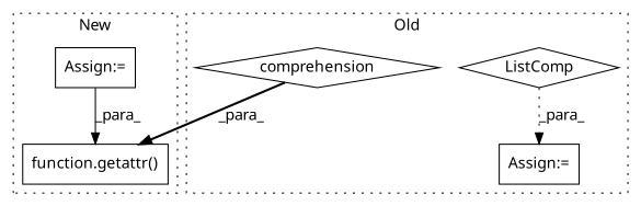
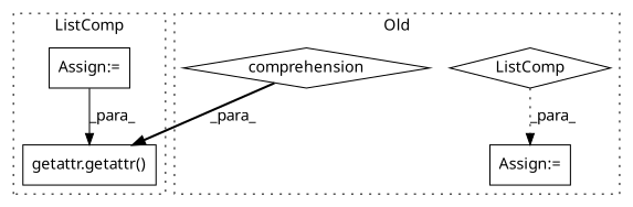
  digraph {
    fontname="Noto Sans"
    node [a=68 fontname="Noto Sans" l=3 shape=box]
    edge [fontname="Noto Sans"]
-   n1 [a=75 l="8,1" label="function.getattr()" s="2380,2400"]
+   n1 [a=75 l="8,1" label="getattr.getattr()" s="2380,2400"]
    n2 [label="Assign:=" s=2266]
    n3 [a=106 l=56 label=ListComp s=2196 shape=diamond]
    n4 [a=45 label=comprehension s=2223 shape=diamond]
    n5 [l=21 label="Assign:=" s=2265]
    subgraph cluster_1 {
-     label=New
+     label=ListComp
      style=dotted
      n1
      n2
    }
    subgraph cluster_2 {
      label=Old
      style=dotted
      n3
      n4
      n5
    }
    n2 -> n1 [label=_para_ style=solid]
    n3 -> n5 [label=_para_ style=dotted]
    n4 -> n1 [label=_para_ style=bold]
  }
